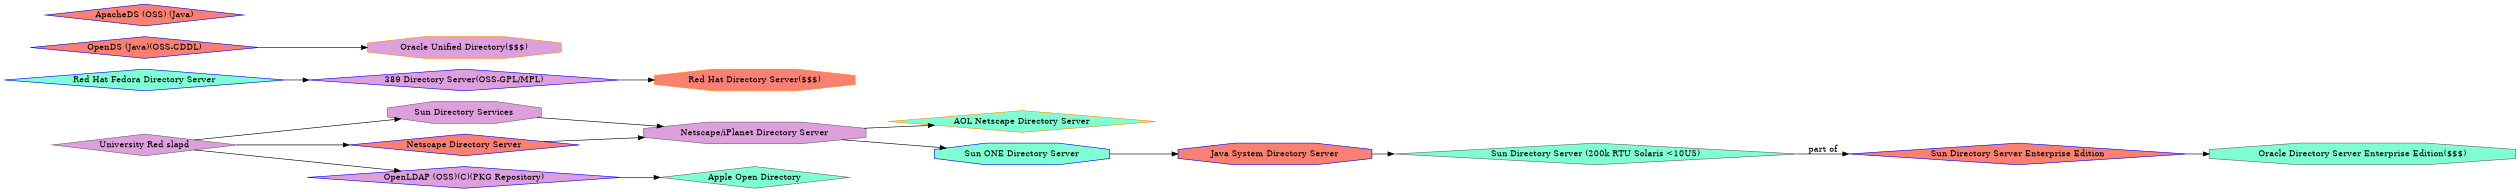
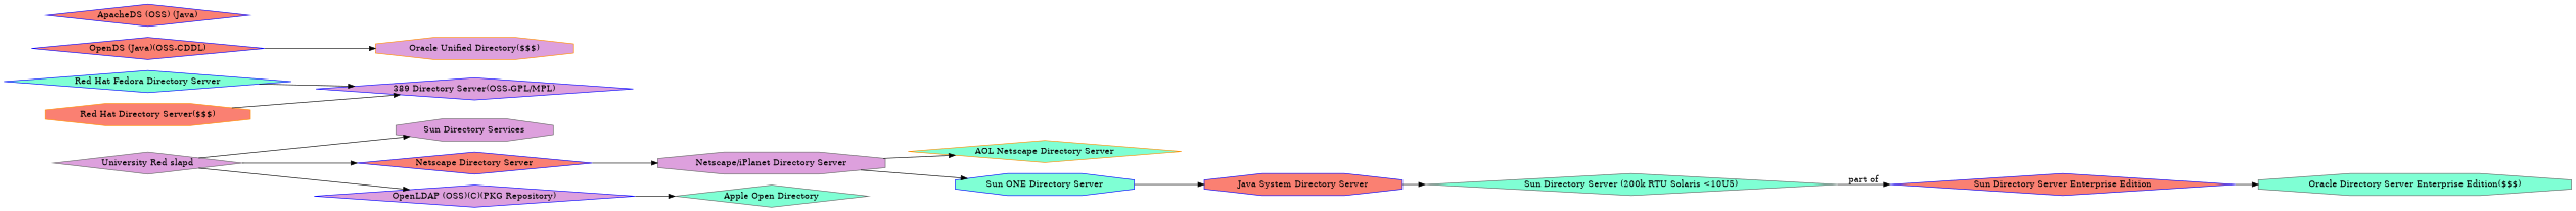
  digraph {
    rankdir=LR
    node [color=blue fillcolor=plum shape=diamond style=filled]
    n1 [color=gray40 label="University Red slapd"]
    "Sun Directory Services" [color=gray40 shape=octagon]
    "Netscape Directory Server" [fillcolor=salmon]
    "OpenLDAP (OSS)(C)(PKG Repository)"
    "Netscape/iPlanet Directory Server" [color=gray40 shape=octagon]
    "Apple Open Directory" [color=gray40 fillcolor=aquamarine]
    "AOL Netscape Directory Server" [color=darkorange fillcolor=aquamarine]
    "Sun ONE Directory Server" [fillcolor=aquamarine shape=octagon]
    "Java System Directory Server" [fillcolor=salmon shape=octagon]
    "Red Hat Fedora Directory Server" [fillcolor=aquamarine]
    "389 Directory Server(OSS-GPL/MPL)"
    "Sun Directory Server (200k RTU Solaris <10U5)" [color=gray40 fillcolor=aquamarine]
    "Sun Directory Server Enterprise Edition" [fillcolor=salmon]
    "Oracle Directory Server Enterprise Edition($$$)" [color=gray40 fillcolor=aquamarine shape=octagon]
    "Red Hat Directory Server($$$)" [color=darkorange fillcolor=salmon shape=octagon]
    "Oracle Unified Directory($$$)" [color=darkorange shape=octagon]
    "OpenDS (Java)(OSS-CDDL)" [fillcolor=salmon]
    "ApacheDS (OSS) (Java)" [fillcolor=salmon]
    n1 -> "Sun Directory Services"
    n1 -> "Netscape Directory Server"
    n1 -> "OpenLDAP (OSS)(C)(PKG Repository)"
-   "Sun Directory Services" -> "Netscape/iPlanet Directory Server"
    "Netscape Directory Server" -> "Netscape/iPlanet Directory Server"
    "OpenLDAP (OSS)(C)(PKG Repository)" -> "Apple Open Directory"
    "Netscape/iPlanet Directory Server" -> "AOL Netscape Directory Server"
    "Netscape/iPlanet Directory Server" -> "Sun ONE Directory Server"
    "Sun ONE Directory Server" -> "Java System Directory Server"
    "Java System Directory Server" -> "Sun Directory Server (200k RTU Solaris <10U5)"
    "Red Hat Fedora Directory Server" -> "389 Directory Server(OSS-GPL/MPL)"
-   "389 Directory Server(OSS-GPL/MPL)" -> "Red Hat Directory Server($$$)"
+   "Red Hat Directory Server($$$)" -> "389 Directory Server(OSS-GPL/MPL)"
    "Sun Directory Server (200k RTU Solaris <10U5)" -> "Sun Directory Server Enterprise Edition" [label="part of"]
    "Sun Directory Server Enterprise Edition" -> "Oracle Directory Server Enterprise Edition($$$)"
    "OpenDS (Java)(OSS-CDDL)" -> "Oracle Unified Directory($$$)"
  }
